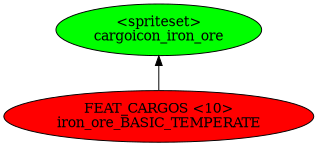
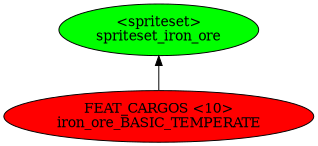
  digraph {
    rankdir=BT
    node [style=filled]
-   n1 [fillcolor=green label="<spriteset>\ncargoicon_iron_ore"]
+   n1 [fillcolor=green label="<spriteset>\nspriteset_iron_ore"]
    n2 [fillcolor=red label="FEAT_CARGOS <10>\niron_ore_BASIC_TEMPERATE"]
    n2 -> n1
  }
